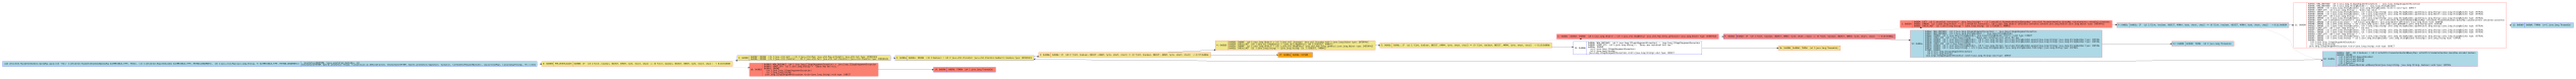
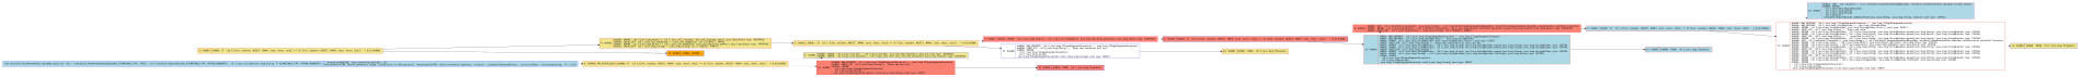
  digraph {
    fontname="IBM Plex Mono"
    rankdir=LR
    node [color=red fillcolor=khaki fontname="IBM Plex Mono" shape=record style=filled]
    edge [arrowhead=diamond fontname="IBM Plex Mono" style=solid]
    n1 [label="{0\:\ 0x0000|MTH_ENTER_BLOCK\l|0x0000: IF  (r5 I:?[int, boolean, OBJECT, ARRAY, byte, short, char]) == (0 ?[int, boolean, OBJECT, ARRAY, byte, short, char])  \-\> B:18:0x008f \l}"]
    n2 [color=blue label="{1\:\ 0x0002|0x0002: INVOKE  (r5 I:java.util.Set) = (r5 I:java.util.Map) java.util.Map.entrySet():java.util.Set type: INTERFACE \l0x0006: INVOKE  (r5 I:java.util.Iterator) = (r5 I:java.util.Set) java.util.Set.iterator():java.util.Iterator type: INTERFACE \l}"]
    n3 [fillcolor=salmon label="{18\:\ 0x008f|0x008f: NEW_INSTANCE  (r4 I:java.lang.IllegalArgumentException) =  java.lang.IllegalArgumentException \l0x0091: CONST_STR  (r5 I:java.lang.String) =  \"Query map was null.\" \l0x0093: INVOKE  \l  (r4 I:java.lang.IllegalArgumentException)\l  (r5 I:java.lang.String)\l java.lang.IllegalArgumentException.\<init\>(java.lang.String):void type: DIRECT \l}"]
-   n4 [color=blue label="{2\:\ 0x000a|0x000a: INVOKE  (r0 I:boolean) = (r5 I:java.util.Iterator) java.util.Iterator.hasNext():boolean type: INTERFACE \l}"]
    n5 [color=blue fillcolor=salmon label="{19\:\ 0x0096|0x0096: THROW  (r4 I:java.lang.Throwable) \l}"]
    n6 [label="{3\:\ 0x000e|0x000e: IF  (r0 I:?[int, boolean, OBJECT, ARRAY, byte, short, char]) == (0 ?[int, boolean, OBJECT, ARRAY, byte, short, char])  \-\> B:17:0x008e \l}"]
    n7 [label="{4\:\ 0x0010|0x0010: INVOKE  (r0 I:java.lang.Object) = (r5 I:java.util.Iterator) java.util.Iterator.next():java.lang.Object type: INTERFACE \l0x0014: CHECK_CAST  (r0 I:java.util.Map$Entry) = (java.util.Map$Entry) (r0 I:?[OBJECT, ARRAY]) \l0x0016: INVOKE  (r1 I:java.lang.Object) = (r0 I:java.util.Map$Entry) java.util.Map.Entry.getKey():java.lang.Object type: INTERFACE \l0x001a: CHECK_CAST  (r1 I:java.lang.String) = (java.lang.String) (r1 I:?[OBJECT, ARRAY]) \l}"]
    n8 [color=blue fillcolor=orange label="{17\:\ 0x008e|0x008e: RETURN   \l}"]
    n9 [label="{5\:\ 0x001c|0x001c: IF  (r1 I:?[int, boolean, OBJECT, ARRAY, byte, short, char]) == (0 ?[int, boolean, OBJECT, ARRAY, byte, short, char])  \-\> B:15:0x0086 \l}"]
    n10 [color=deeppink fillcolor=salmon label="{6\:\ 0x001e|0x001e: INVOKE  (r0 I:java.lang.Object) = (r0 I:java.util.Map$Entry) java.util.Map.Entry.getValue():java.lang.Object type: INTERFACE \l}"]
    n11 [color=blue fillcolor=white label="{15\:\ 0x0086|0x0086: NEW_INSTANCE  (r4 I:java.lang.IllegalArgumentException) =  java.lang.IllegalArgumentException \l0x0088: CONST_STR  (r5 I:java.lang.String) =  \"Query map contained null key.\" \l6x008a: INVOKE  \l  (r4 I:java.lang.IllegalArgumentException)\l  (r5 I:java.lang.String)\l java.lang.IllegalArgumentException.\<init\>(java.lang.String):void type: DIRECT \l}"]
    n12 [color=blue fillcolor=salmon label="{7\:\ 0x0022|0x0022: IF  (r0 I:?[int, boolean, OBJECT, ARRAY, byte, short, char]) == (0 ?[int, boolean, OBJECT, ARRAY, byte, short, char])  \-\> B:13:0x006a \l}"]
    n13 [color=deeppink label="{16\:\ 0x008d|0x008d: THROW  (r4 I:java.lang.Throwable) \l}"]
    n14 [fillcolor=salmon label="{8\:\ 0x0024|0x0024: IGET  (r2 I:retrofit2.Converter\<T, java.lang.String\>) = (r3 I:retrofit2.ParameterHandler$QueryMap) retrofit2.ParameterHandler.QueryMap.valueConverter retrofit2.Converter \l0x0026: INVOKE  (r2 I:java.lang.Object) = (r2 I:retrofit2.Converter), (r0 I:java.lang.Object) retrofit2.Converter.convert(java.lang.Object):java.lang.Object type: INTERFACE \l0x002a: CHECK_CAST  (r2 I:java.lang.String) = (java.lang.String) (r2 I:?[OBJECT, ARRAY]) \l}"]
    n15 [fillcolor=lightblue label="{13\:\ 0x006a|0x006a: NEW_INSTANCE  (r4 I:java.lang.IllegalArgumentException) =  java.lang.IllegalArgumentException \l0x006c: NEW_INSTANCE  (r5 I:java.lang.StringBuilder) =  java.lang.StringBuilder \l0x006e: INVOKE  (r5 I:java.lang.StringBuilder) java.lang.StringBuilder.\<init\>():void type: DIRECT \l0x0071: CONST_STR  (r0 I:java.lang.String) =  \"Query map contained null value for key '\" \l0x0073: INVOKE  (r5 I:java.lang.StringBuilder), (r0 I:java.lang.String) java.lang.StringBuilder.append(java.lang.String):java.lang.StringBuilder type: VIRTUAL \l0x0076: INVOKE  (r5 I:java.lang.StringBuilder), (r1 I:java.lang.String) java.lang.StringBuilder.append(java.lang.String):java.lang.StringBuilder type: VIRTUAL \l0x0079: CONST_STR  (r0 I:java.lang.String) =  \"'.\" \l0x007b: INVOKE  (r5 I:java.lang.StringBuilder), (r0 I:java.lang.String) java.lang.StringBuilder.append(java.lang.String):java.lang.StringBuilder type: VIRTUAL \l0x007e: INVOKE  (r5 I:java.lang.String) = (r5 I:java.lang.StringBuilder) java.lang.StringBuilder.toString():java.lang.String type: VIRTUAL \l0x7082: INVOKE  \l  (r4 I:java.lang.IllegalArgumentException)\l  (r5 I:java.lang.String)\l java.lang.IllegalArgumentException.\<init\>(java.lang.String):void type: DIRECT \l}"]
    n16 [fillcolor=lightblue label="{9\:\ 0x002c|0x002c: IF  (r2 I:?[int, boolean, OBJECT, ARRAY, byte, short, char]) == (0 ?[int, boolean, OBJECT, ARRAY, byte, short, char])  \-\> B:11:0x0034 \l}"]
    n17 [fillcolor=lightblue label="{14\:\ 0x0085|0x0085: THROW  (r4 I:java.lang.Throwable) \l}"]
    n18 [color=deeppink fillcolor=lightblue label="{10\:\ 0x002e|0x002e: IGET  (r0 I:boolean) = (r3 I:retrofit2.ParameterHandler$QueryMap) retrofit2.ParameterHandler.QueryMap.encoded boolean \l0x0030: INVOKE  \l  (r4 I:retrofit2.RequestBuilder)\l  (r1 I:java.lang.String)\l  (r2 I:java.lang.String)\l  (r0 I:boolean)\l retrofit2.RequestBuilder.addQueryParam(java.lang.String, java.lang.String, boolean):void type: VIRTUAL \l}"]
    n19 [fillcolor=white label="{11\:\ 0x0034|0x0034: NEW_INSTANCE  (r4 I:java.lang.IllegalArgumentException) =  java.lang.IllegalArgumentException \l0x0036: NEW_INSTANCE  (r5 I:java.lang.StringBuilder) =  java.lang.StringBuilder \l0x0038: INVOKE  (r5 I:java.lang.StringBuilder) java.lang.StringBuilder.\<init\>():void type: DIRECT \l0x003b: CONST_STR  (r2 I:java.lang.String) =  \"Query map value '\" \l0x003d: INVOKE  (r5 I:java.lang.StringBuilder), (r2 I:java.lang.String) java.lang.StringBuilder.append(java.lang.String):java.lang.StringBuilder type: VIRTUAL \l0x0040: INVOKE  (r5 I:java.lang.StringBuilder), (r0 I:java.lang.Object) java.lang.StringBuilder.append(java.lang.Object):java.lang.StringBuilder type: VIRTUAL \l0x0043: CONST_STR  (r0 I:java.lang.String) =  \"' converted to null by \" \l0x0045: INVOKE  (r5 I:java.lang.StringBuilder), (r0 I:java.lang.String) java.lang.StringBuilder.append(java.lang.String):java.lang.StringBuilder type: VIRTUAL \l0x0048: IGET  (r0 I:retrofit2.Converter\<T, java.lang.String\>) = (r3 I:retrofit2.ParameterHandler$QueryMap) retrofit2.ParameterHandler.QueryMap.valueConverter retrofit2.Converter \l0x004a: INVOKE  (r0 I:java.lang.Class) = (r0 I:java.lang.Object) java.lang.Object.getClass():java.lang.Class type: VIRTUAL \l0x004e: INVOKE  (r0 I:java.lang.String) = (r0 I:java.lang.Class) java.lang.Class.getName():java.lang.String type: VIRTUAL \l0x0052: INVOKE  (r5 I:java.lang.StringBuilder), (r0 I:java.lang.String) java.lang.StringBuilder.append(java.lang.String):java.lang.StringBuilder type: VIRTUAL \l0x0055: CONST_STR  (r0 I:java.lang.String) =  \" for key '\" \l0x0057: INVOKE  (r5 I:java.lang.StringBuilder), (r0 I:java.lang.String) java.lang.StringBuilder.append(java.lang.String):java.lang.StringBuilder type: VIRTUAL \l0x005a: INVOKE  (r5 I:java.lang.StringBuilder), (r1 I:java.lang.String) java.lang.StringBuilder.append(java.lang.String):java.lang.StringBuilder type: VIRTUAL \l0x005d: CONST_STR  (r0 I:java.lang.String) =  \"'.\" \l0x005f: INVOKE  (r5 I:java.lang.StringBuilder), (r0 I:java.lang.String) java.lang.StringBuilder.append(java.lang.String):java.lang.StringBuilder type: VIRTUAL \l0x0062: INVOKE  (r5 I:java.lang.String) = (r5 I:java.lang.StringBuilder) java.lang.StringBuilder.toString():java.lang.String type: VIRTUAL \l0x0066: INVOKE  \l  (r4 I:java.lang.IllegalArgumentException)\l  (r5 I:java.lang.String)\l java.lang.IllegalArgumentException.\<init\>(java.lang.String):void type: DIRECT \l}"]
-   n20 [color=blue fillcolor=lightblue label="{12\:\ 0x0069|0x0069: THROW  (r4 I:java.lang.Throwable) \l}"]
+   n20 [color=blue label="{12\:\ 0x0069|0x0069: THROW  (r4 I:java.lang.Throwable) \l}"]
    n21 [color=blue fillcolor=lightblue label="{void retrofit2.ParameterHandler.QueryMap.apply((r3 'this' I:retrofit2.ParameterHandler$QueryMap A[IMMUTABLE_TYPE, THIS]), (r4 I:retrofit2.RequestBuilder A[IMMUTABLE_TYPE, METHOD_ARGUMENT]), (r5 I:java.util.Map\<java.lang.String, T\> A[IMMUTABLE_TYPE, METHOD_ARGUMENT]))  | , Annotation[RUNTIME, javax.annotation.Nullable, \{\}]\lAnnotation[SYSTEM, dalvik.annotation.Throws, \{value=[java.io.IOException]\}], Annotation[SYSTEM, dalvik.annotation.Signature, \{value=[(, Lretrofit2\/RequestBuilder;, Ljava\/util\/Map\<, Ljava\/lang\/String;, TT;\>;)V]\}]\l}"]
    n1 -> n2 [style=dotted]
    n1 -> n3 [arrowhead=vee style=dotted]
-   n2 -> n4 [arrowhead=vee style=dotted]
    n3 -> n5
-   n4 -> n6
    n6 -> n7
    n6 -> n8 [arrowhead=vee]
    n7 -> n9
    n9 -> n10 [style=dotted]
    n9 -> n11 [arrowhead=vee]
    n10 -> n12 [arrowhead=vee style=dotted]
    n11 -> n13
    n12 -> n14 [style=dotted]
    n12 -> n15
    n14 -> n16
    n15 -> n17
    n16 -> n18 [arrowhead=vee style=dotted]
    n16 -> n19
-   n18 -> n4 [arrowhead=vee]
    n19 -> n20 [arrowhead=vee style=dotted]
    n21 -> n1 [style=dotted]
  }
